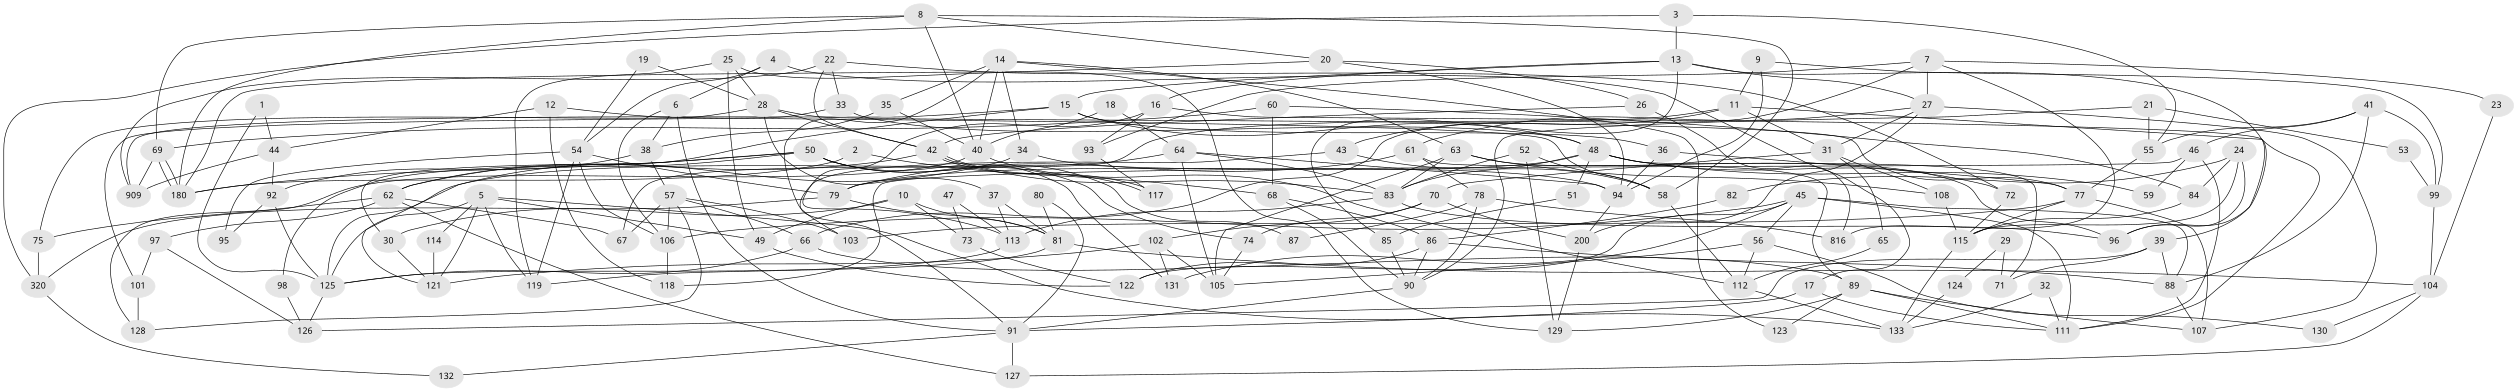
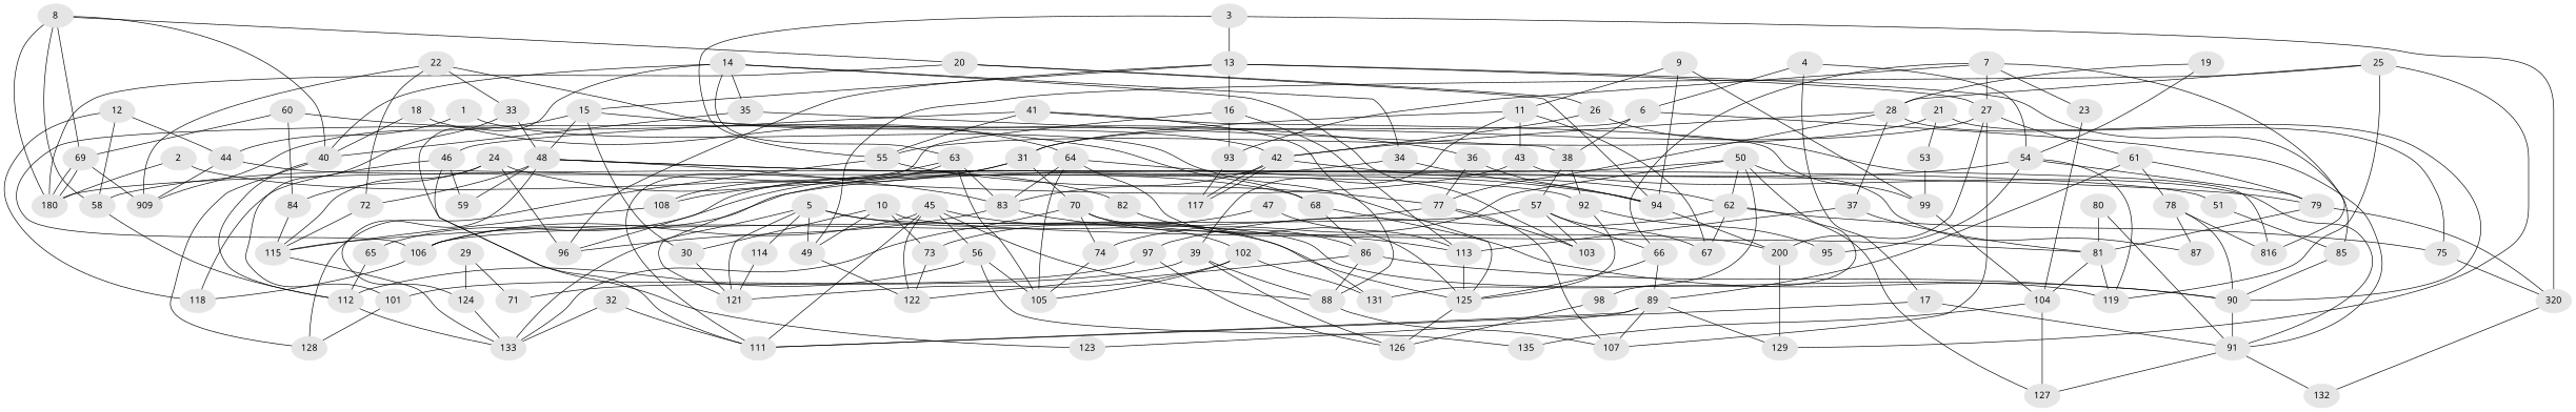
  graph {
    fontname="Noto Sans"
    node [color=gray90 fontname="Noto Sans" style=filled]
    edge [fontname="Noto Sans"]
    1
    44
    125
    n4 [label=909]
    92
    126
    2
    68
    n9 [label=180]
    90
    86
    3
    13
    55
    n15 [label=320]
    27
    15
    16
    85
    96
    77
    128
    132
    4
    6
    17
    54
    38
    91
    106
    111
    119
    79
    95
    5
    49
    114
    121
    133
    122
    57
    127
    118
    7
    23
    66
    93
    n48 [label=816]
    104
    31
    61
    n52 [label=200]
    107
    89
    117
    8
    20
    40
    58
    69
    94
    26
    112
    9
    11
    99
    39
    43
    67
    10
    30
    73
    81
    65
    70
    108
    71
    88
    12
    36
    48
    113
    14
    34
    35
    63
    123
    103
    83
    105
    72
    59
    51
    18
    64
    19
    28
    42
    37
    75
    21
    53
    22
    33
    101
    62
    115
-   130
+   130 [label=135]
    24
    82
    84
    25
    129
    78
    29
    124
    74
    102
    32
    41
    46
    97
    45
    56
    131
    47
    80
    50
    87
    98
-   52
    60
    1 -- 44
    1 -- 125
    44 -- n4
    44 -- 92
    125 -- 126
    92 -- 125
    92 -- 95
    2 -- 68
    2 -- n9
    68 -- 90
    68 -- 86
    90 -- 91
    86 -- 90
    86 -- 122
    86 -- 88
    3 -- 13
    3 -- 55
    3 -- n15
    13 -- 27
    13 -- 15
    13 -- 16
    13 -- 85
    13 -- 96
    55 -- 77
-   57 -- 128
+   55 -- 128
    n15 -- 132
    27 -- 31
    27 -- 61
    27 -- n52
    27 -- 107
    15 -- n4
    15 -- 30
    15 -- 36
    15 -- 48
    16 -- 111
    16 -- 93
    16 -- 113
    85 -- 90
    77 -- 107
    77 -- 103
    77 -- 115
    4 -- 6
    4 -- 17
    4 -- 54
    6 -- 38
    6 -- 91
    6 -- 106
    17 -- 91
    17 -- 111
    54 -- 106
    54 -- 119
    54 -- 79
    54 -- 95
    38 -- 92
    38 -- 57
    91 -- 132
    91 -- 127
    106 -- 118
    79 -- n15
    79 -- 81
    5 -- 125
    5 -- 119
    5 -- 49
    5 -- 114
    5 -- 121
    5 -- 133
    49 -- 122
    114 -- 121
    57 -- 106
    57 -- 66
    57 -- 67
    57 -- 103
    7 -- 27
    7 -- 23
    7 -- 66
    7 -- 93
    7 -- n48
    23 -- 104
    66 -- 125
    66 -- 89
    93 -- 117
    104 -- 127
    104 -- 130
    31 -- 65
    31 -- 70
    31 -- 108
    61 -- 79
    61 -- 89
    61 -- 78
    n52 -- 129
    89 -- 111
    89 -- 107
    89 -- 123
    89 -- 129
    8 -- n9
    8 -- 20
    8 -- 40
    8 -- 58
    8 -- 69
    20 -- n9
    20 -- 94
    20 -- 26
    40 -- 128
    40 -- 112
    58 -- 112
    69 -- n4
    69 -- n9
    69 -- n9
    94 -- n52
    26 -- n48
    26 -- 42
    112 -- 133
    9 -- 94
    9 -- 11
    9 -- 99
    11 -- 31
    11 -- 39
    11 -- 43
    11 -- 67
    99 -- 104
    39 -- 126
    39 -- 71
    39 -- 88
    43 -- 91
    43 -- 58
    10 -- 49
    10 -- 30
    10 -- 73
    10 -- 81
    30 -- 121
    73 -- 122
    81 -- 119
    81 -- 104
    65 -- 112
+   70 -- 133
    70 -- n52
    70 -- 74
    70 -- 102
    108 -- 115
    88 -- 107
    12 -- 44
    12 -- 118
    12 -- 58
    36 -- 77
    36 -- 94
    48 -- 79
-   48 -- 71
+   48 -- 124
    48 -- 83
    48 -- 72
    48 -- 59
    48 -- 51
    113 -- 125
    14 -- 40
    14 -- 34
    14 -- 35
    14 -- 63
    14 -- 123
    14 -- 103
    34 -- 121
    34 -- 94
    35 -- 38
    35 -- 40
    63 -- 96
    63 -- 108
    63 -- 83
    63 -- 105
    83 -- 96
    83 -- 113
    72 -- 115
    51 -- 85
    18 -- 40
    18 -- 64
    64 -- 125
    64 -- 94
    64 -- 83
    64 -- 105
    19 -- 54
    19 -- 28
    28 -- 77
    28 -- 42
    28 -- 37
    28 -- 75
    42 -- 117
    42 -- 117
    42 -- 83
    42 -- 62
    37 -- 81
    37 -- 113
    75 -- n15
    21 -- 90
    21 -- 55
    21 -- 53
    53 -- 99
    22 -- n4
    22 -- 72
    22 -- 42
    22 -- 33
    33 -- 48
    33 -- 101
    101 -- 128
    62 -- 127
    62 -- 67
    62 -- 75
    62 -- 97
    115 -- 133
    24 -- 96
    24 -- 115
    24 -- 82
    24 -- 84
    82 -- 86
    84 -- 115
    25 -- 119
    25 -- 49
    25 -- 28
    25 -- 129
    78 -- 90
    78 -- n48
    78 -- 87
    29 -- 71
    29 -- 124
    124 -- 133
    74 -- 105
    102 -- 121
    102 -- 105
    102 -- 131
    32 -- 111
    32 -- 133
    41 -- 55
    41 -- 99
    41 -- 88
    41 -- 46
    46 -- 111
    46 -- 118
    46 -- 59
    97 -- 126
    97 -- 101
    45 -- 106
    45 -- 111
    45 -- 122
    45 -- 88
    45 -- 56
    45 -- 131
    56 -- 112
    56 -- 105
    56 -- 130
    47 -- 73
    47 -- 113
    80 -- 91
    80 -- 81
    50 -- n9
    50 -- 62
    50 -- 74
    50 -- 131
    50 -- 87
    50 -- 98
    98 -- 126
-   52 -- 58
-   52 -- 83
-   52 -- 129
    60 -- 68
    60 -- 69
    60 -- 84
  }
